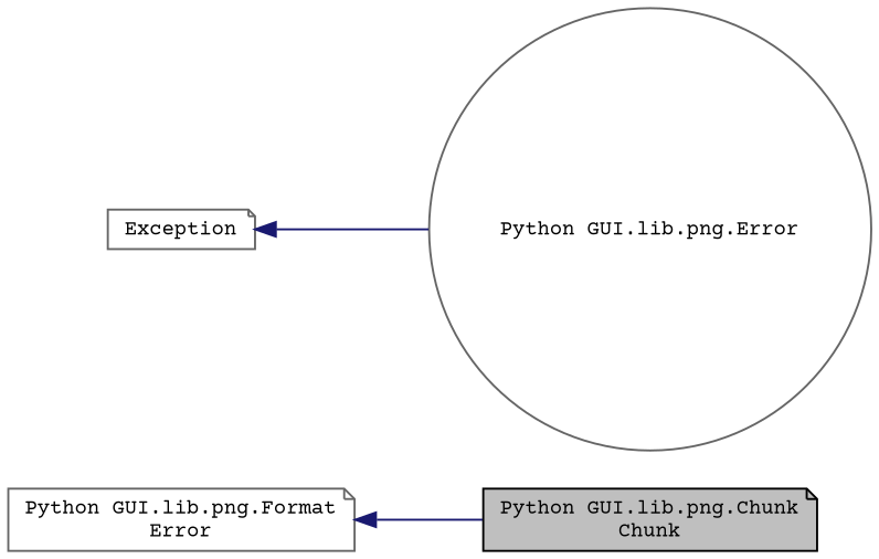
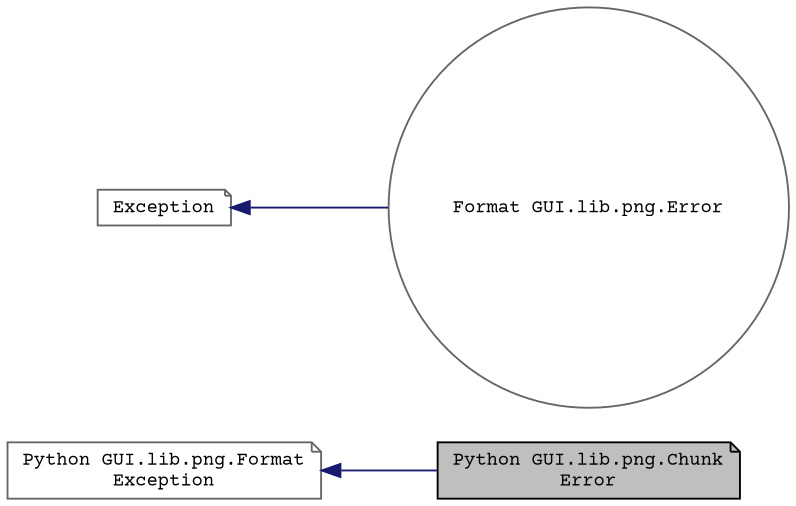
  digraph {
    fontname="Courier Prime"
    rankdir=LR
    node [color=gray40 fillcolor=white fontname="Courier Prime" fontsize=10 shape=note style=filled]
    edge [color=midnightblue dir=back fontname="Courier Prime" fontsize=10 labelfontname=Helvetica labelfontsize=10 style=solid]
-   n1 [color=black fillcolor=grey75 fontcolor=black height=0.2 label="Python GUI.lib.png.Chunk\lChunk" width=0.4]
-   n2 [height=0.2 label="Python GUI.lib.png.Format\lError" width=0.4]
-   n3 [height=0.2 label="Python GUI.lib.png.Error" shape=circle width=0.4]
+   n1 [color=black fillcolor=grey75 fontcolor=black height=0.2 label="Python GUI.lib.png.Chunk\lError" width=0.4]
+   n2 [height=0.2 label="Python GUI.lib.png.Format\lException" width=0.4]
+   n3 [height=0.2 label="Format GUI.lib.png.Error" shape=circle width=0.4]
    n4 [height=0.2 label=Exception width=0.4]
    n2 -> n1
    n4 -> n3
  }
